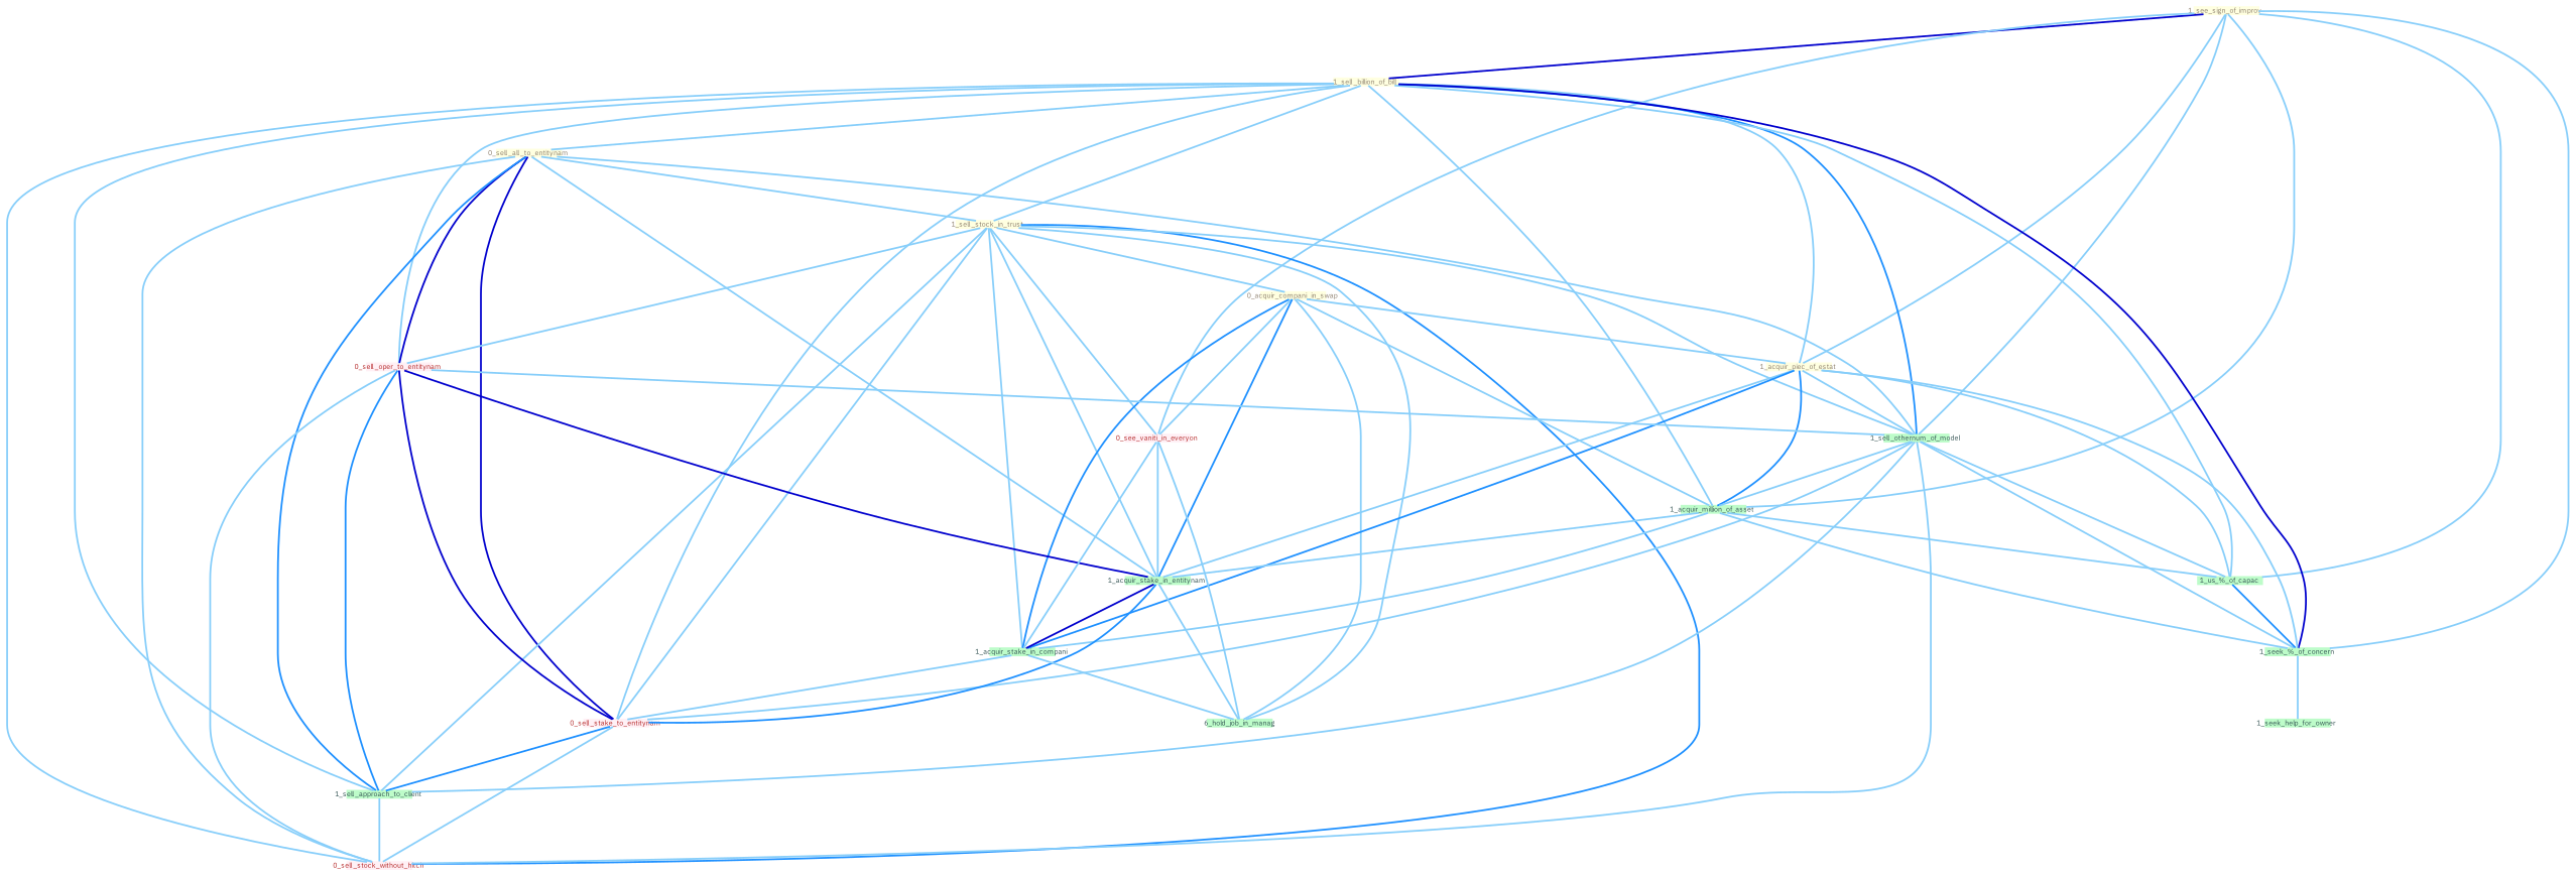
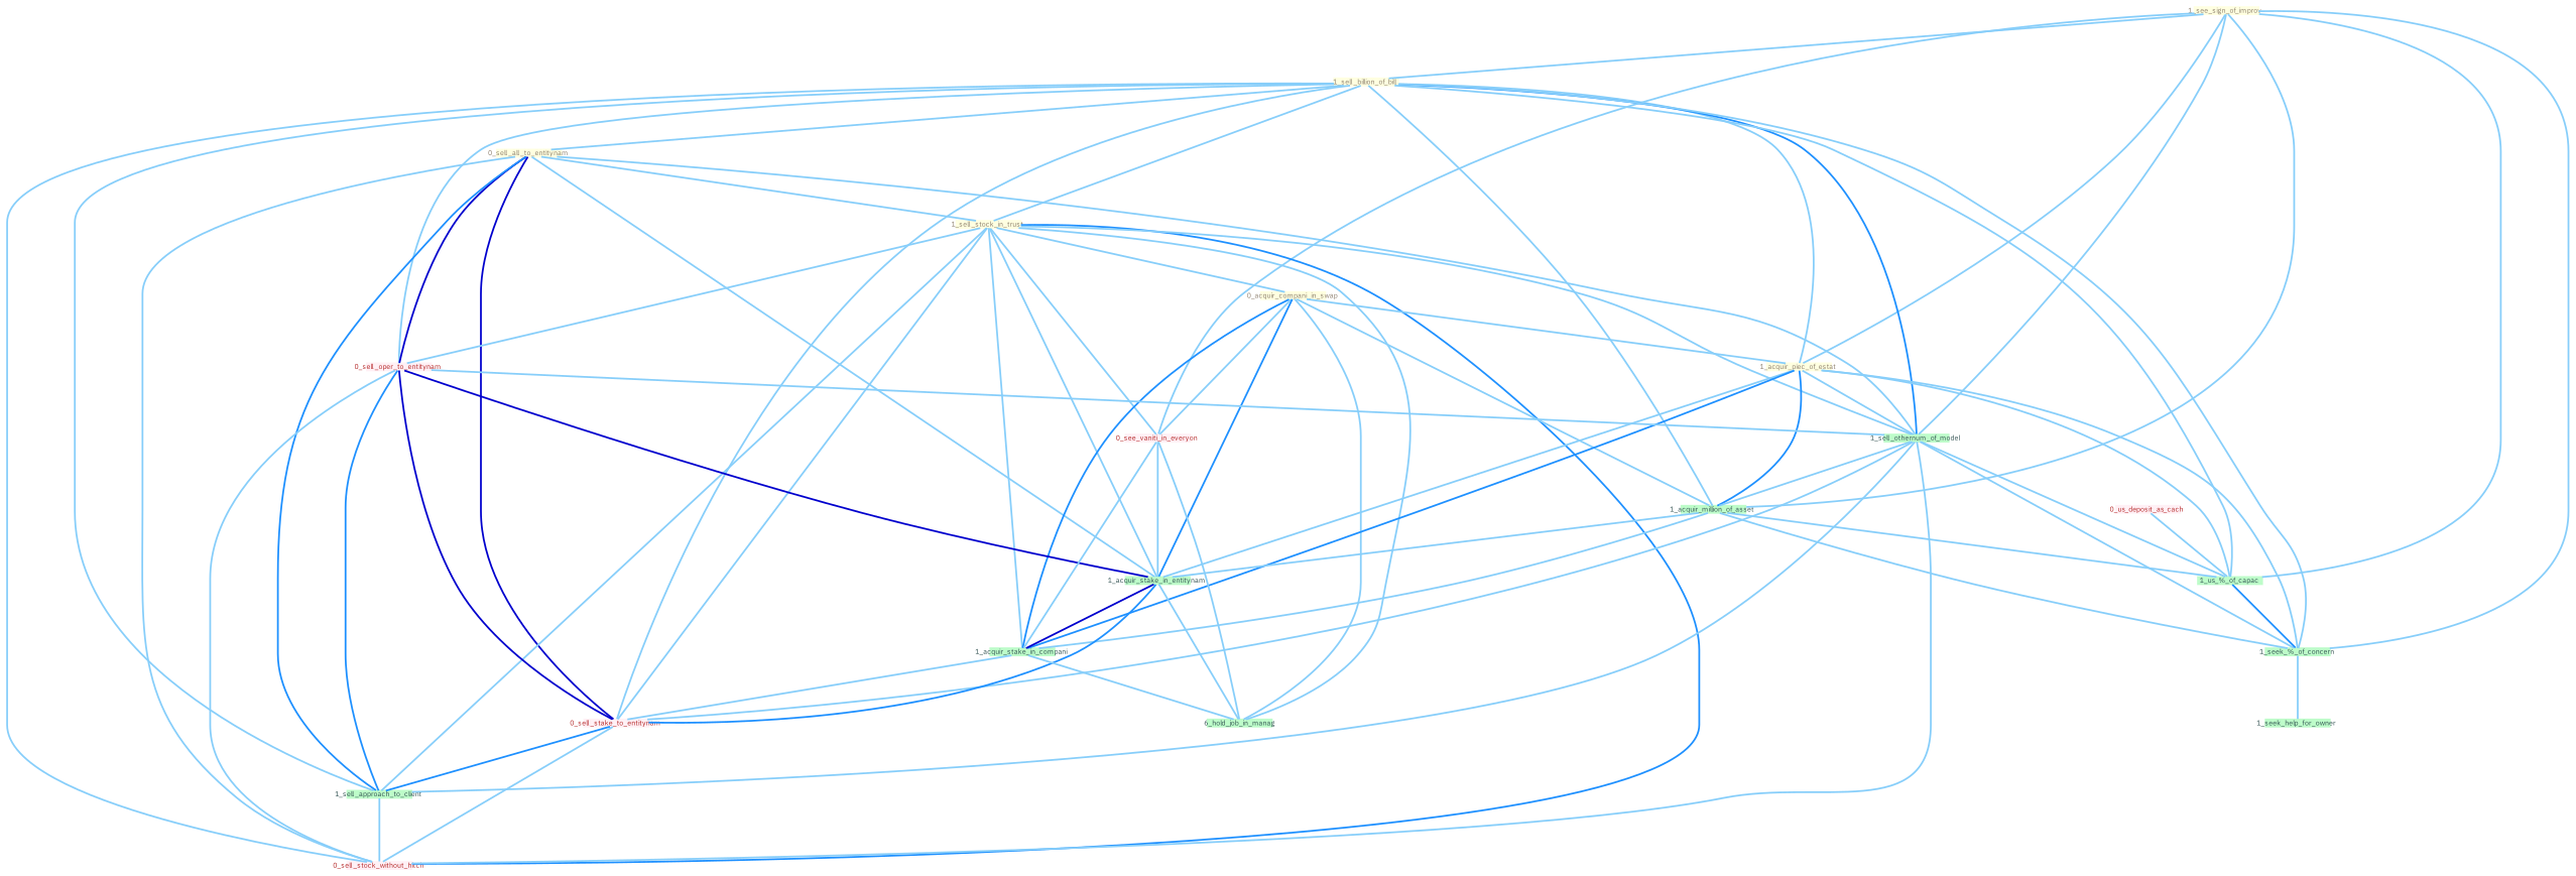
  graph {
    fontname="IBM Plex Sans"
    node [color="#BDFCC9" fixedsize=true fontcolor="#2f4f4f" fontname="IBM Plex Sans" fontsize=4 shape=polygon style=filled]
    edge [color="#87cefa" fontname="IBM Plex Sans" w=1]
    "1_see_sign_of_improv " [color="#ffffe0" fontcolor="#8b7d6b" height=.06 width=.5]
    "1_sell_billion_of_bill " [color="#ffffe0" fontcolor="#8b7d6b" height=.06 width=.5]
    "0_sell_all_to_entitynam " [color="#ffffe0" fontcolor="#8b7d6b" height=.06 width=.5]
    "1_sell_stock_in_trust " [color="#ffffe0" fontcolor="#8b7d6b" height=.06 width=.5]
    "0_acquir_compani_in_swap " [color="#ffffe0" fontcolor="#8b7d6b" height=.06 width=.5]
    "1_acquir_piec_of_estat " [color="#ffffe0" fontcolor="#8b7d6b" height=.06 width=.5]
    "0_sell_oper_to_entitynam " [color="#fff0f5" fontcolor="#b22222" height=.06 width=.5]
    "0_see_vaniti_in_everyon " [color="#fff0f5" fontcolor="#b22222" height=.06 width=.5]
+   "0_us_deposit_as_cach " [color="#fff0f5" fontcolor="#b22222" height=.06 width=.5]
    "0_sell_stake_to_entitynam " [color="#fff0f5" fontcolor="#b22222" height=.06 width=.5]
    "0_sell_stock_without_hitch " [color="#fff0f5" fontcolor="#b22222" height=.06 width=.5]
    "1_sell_othernum_of_model " [height=.06 width=.5]
    "1_acquir_million_of_asset " [height=.06 width=.5]
    "1_us_%_of_capac " [height=.06 width=.5]
    "1_seek_%_of_concern " [height=.06 width=.5]
    "1_sell_approach_to_client " [height=.06 width=.5]
    "1_acquir_stake_in_entitynam " [height=.06 width=.5]
    "1_acquir_stake_in_compani " [height=.06 width=.5]
    n19 [height=.06 label="6_hold_job_in_manag" width=.5]
    "1_seek_help_for_owner " [height=.06 width=.5]
    subgraph sub_1 {
      "1_see_sign_of_improv "
      "1_sell_billion_of_bill "
      "0_sell_all_to_entitynam "
      "1_sell_stock_in_trust "
      "0_acquir_compani_in_swap "
      "1_acquir_piec_of_estat "
    }
    subgraph sub_2 {
      "0_sell_oper_to_entitynam "
      "0_see_vaniti_in_everyon "
+     "0_us_deposit_as_cach "
      "0_sell_stake_to_entitynam "
      "0_sell_stock_without_hitch "
    }
-   "1_see_sign_of_improv " -- "1_sell_billion_of_bill " [color="#0000cd"]
+   "1_see_sign_of_improv " -- "1_sell_billion_of_bill "
    "1_see_sign_of_improv " -- "1_acquir_piec_of_estat "
    "1_see_sign_of_improv " -- "0_see_vaniti_in_everyon "
    "1_see_sign_of_improv " -- "1_sell_othernum_of_model "
    "1_see_sign_of_improv " -- "1_acquir_million_of_asset "
    "1_see_sign_of_improv " -- "1_us_%_of_capac "
    "1_see_sign_of_improv " -- "1_seek_%_of_concern "
    "1_sell_billion_of_bill " -- "0_sell_all_to_entitynam "
    "1_sell_billion_of_bill " -- "1_sell_stock_in_trust "
    "1_sell_billion_of_bill " -- "1_acquir_piec_of_estat "
    "1_sell_billion_of_bill " -- "0_sell_oper_to_entitynam "
    "1_sell_billion_of_bill " -- "0_sell_stake_to_entitynam "
    "1_sell_billion_of_bill " -- "0_sell_stock_without_hitch "
    "1_sell_billion_of_bill " -- "1_sell_othernum_of_model " [color="#1e90ff" w=2]
    "1_sell_billion_of_bill " -- "1_acquir_million_of_asset "
    "1_sell_billion_of_bill " -- "1_us_%_of_capac "
-   "1_sell_billion_of_bill " -- "1_seek_%_of_concern " [color="#0000cd"]
+   "1_sell_billion_of_bill " -- "1_seek_%_of_concern "
    "1_sell_billion_of_bill " -- "1_sell_approach_to_client "
    "0_sell_all_to_entitynam " -- "1_sell_stock_in_trust "
    "0_sell_all_to_entitynam " -- "0_sell_oper_to_entitynam " [color="#0000cd" w=3]
    "0_sell_all_to_entitynam " -- "0_sell_stake_to_entitynam " [color="#0000cd" w=3]
    "0_sell_all_to_entitynam " -- "0_sell_stock_without_hitch "
    "0_sell_all_to_entitynam " -- "1_sell_othernum_of_model "
    "0_sell_all_to_entitynam " -- "1_sell_approach_to_client " [color="#1e90ff" w=2]
    "0_sell_all_to_entitynam " -- "1_acquir_stake_in_entitynam "
    "1_sell_stock_in_trust " -- "0_acquir_compani_in_swap "
    "1_sell_stock_in_trust " -- "0_sell_oper_to_entitynam "
    "1_sell_stock_in_trust " -- "0_see_vaniti_in_everyon "
    "1_sell_stock_in_trust " -- "0_sell_stake_to_entitynam "
    "1_sell_stock_in_trust " -- "0_sell_stock_without_hitch " [color="#1e90ff" w=2]
    "1_sell_stock_in_trust " -- "1_sell_othernum_of_model "
    "1_sell_stock_in_trust " -- "1_sell_approach_to_client "
    "1_sell_stock_in_trust " -- "1_acquir_stake_in_entitynam "
    "1_sell_stock_in_trust " -- "1_acquir_stake_in_compani "
    "1_sell_stock_in_trust " -- n19
    "0_acquir_compani_in_swap " -- "1_acquir_piec_of_estat "
    "0_acquir_compani_in_swap " -- "0_see_vaniti_in_everyon "
    "0_acquir_compani_in_swap " -- "1_acquir_million_of_asset "
    "0_acquir_compani_in_swap " -- "1_acquir_stake_in_entitynam " [color="#1e90ff" w=2]
    "0_acquir_compani_in_swap " -- "1_acquir_stake_in_compani " [color="#1e90ff" w=2]
    "0_acquir_compani_in_swap " -- n19
    "1_acquir_piec_of_estat " -- "1_sell_othernum_of_model "
    "1_acquir_piec_of_estat " -- "1_acquir_million_of_asset " [color="#1e90ff" w=2]
    "1_acquir_piec_of_estat " -- "1_us_%_of_capac "
    "1_acquir_piec_of_estat " -- "1_seek_%_of_concern "
    "1_acquir_piec_of_estat " -- "1_acquir_stake_in_entitynam "
    "1_acquir_piec_of_estat " -- "1_acquir_stake_in_compani " [color="#1e90ff"]
    "0_sell_oper_to_entitynam " -- "0_sell_stake_to_entitynam " [color="#0000cd" w=3]
    "0_sell_oper_to_entitynam " -- "0_sell_stock_without_hitch "
    "0_sell_oper_to_entitynam " -- "1_sell_othernum_of_model "
    "0_sell_oper_to_entitynam " -- "1_sell_approach_to_client " [color="#1e90ff" w=2]
    "0_sell_oper_to_entitynam " -- "1_acquir_stake_in_entitynam " [color="#0000cd"]
    "0_see_vaniti_in_everyon " -- "1_acquir_stake_in_entitynam "
    "0_see_vaniti_in_everyon " -- "1_acquir_stake_in_compani "
    "0_see_vaniti_in_everyon " -- n19
+   "0_us_deposit_as_cach " -- "1_us_%_of_capac "
    "0_sell_stake_to_entitynam " -- "0_sell_stock_without_hitch "
    "0_sell_stake_to_entitynam " -- "1_sell_approach_to_client " [color="#1e90ff" w=2]
    "1_sell_othernum_of_model " -- "0_sell_stake_to_entitynam "
    "1_sell_othernum_of_model " -- "0_sell_stock_without_hitch "
    "1_sell_othernum_of_model " -- "1_acquir_million_of_asset "
    "1_sell_othernum_of_model " -- "1_us_%_of_capac "
    "1_sell_othernum_of_model " -- "1_seek_%_of_concern "
    "1_sell_othernum_of_model " -- "1_sell_approach_to_client "
    "1_acquir_million_of_asset " -- "1_us_%_of_capac "
    "1_acquir_million_of_asset " -- "1_seek_%_of_concern "
    "1_acquir_million_of_asset " -- "1_acquir_stake_in_entitynam "
    "1_acquir_million_of_asset " -- "1_acquir_stake_in_compani "
    "1_us_%_of_capac " -- "1_seek_%_of_concern " [color="#1e90ff" w=2]
    "1_seek_%_of_concern " -- "1_seek_help_for_owner "
    "1_sell_approach_to_client " -- "0_sell_stock_without_hitch "
    "1_acquir_stake_in_entitynam " -- "0_sell_stake_to_entitynam " [color="#1e90ff" w=2]
    "1_acquir_stake_in_entitynam " -- "1_acquir_stake_in_compani " [color="#0000cd" w=3]
    "1_acquir_stake_in_entitynam " -- n19
    "1_acquir_stake_in_compani " -- "0_sell_stake_to_entitynam "
    "1_acquir_stake_in_compani " -- n19
  }
